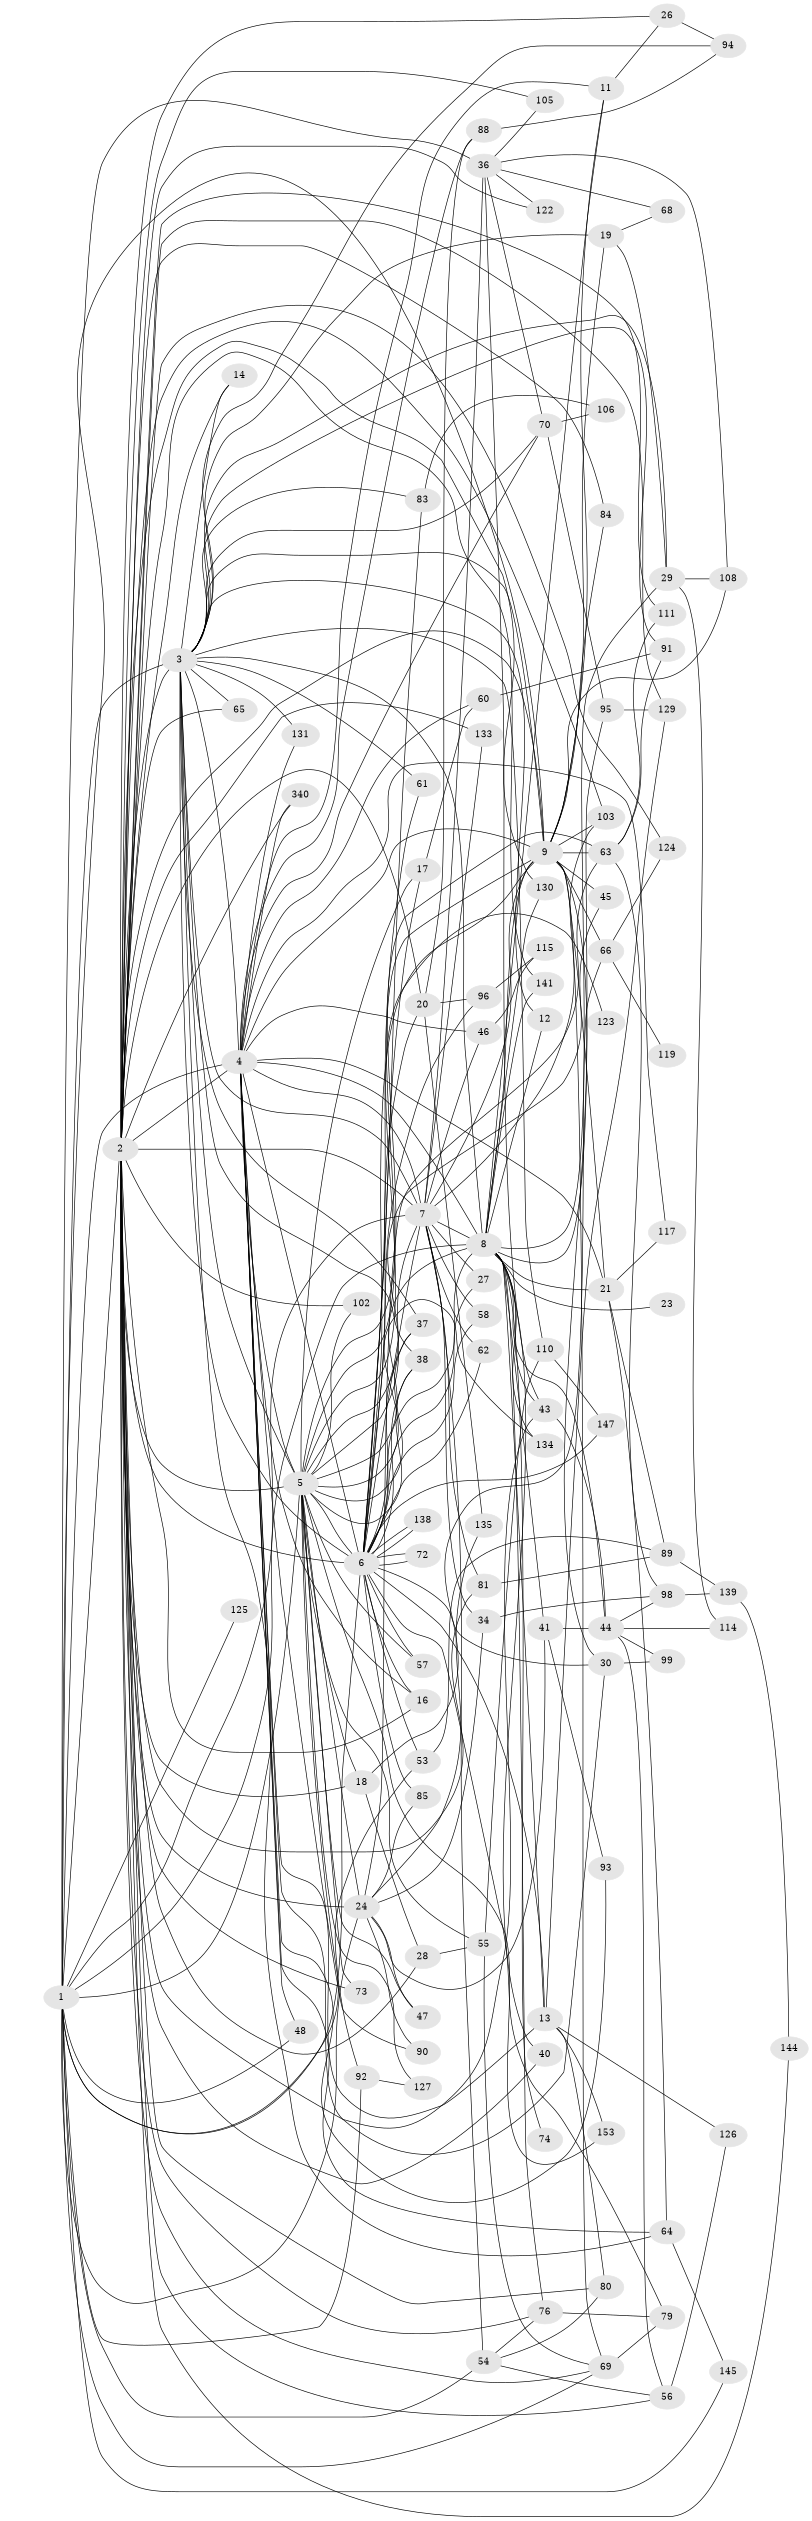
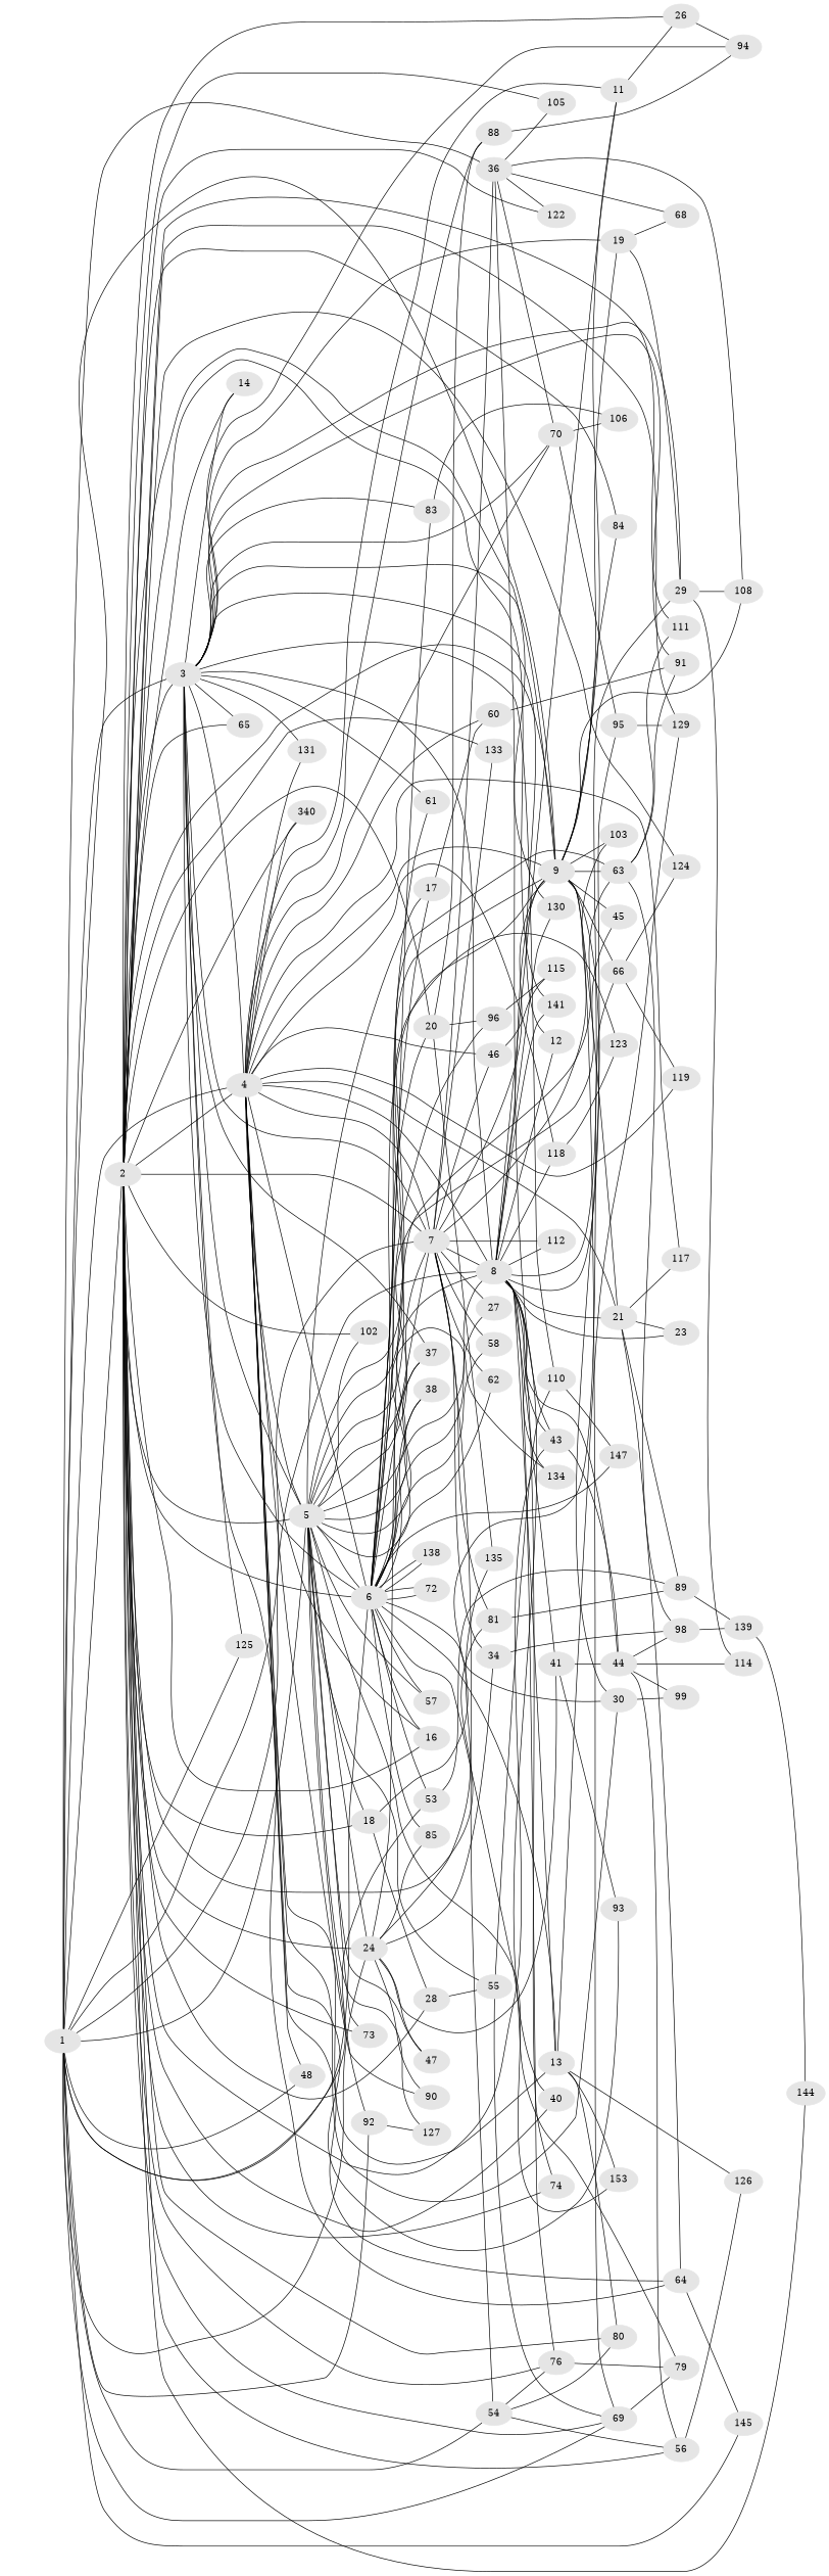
  graph {
    rankdir=LR
    node [color=gray90 style=filled]
    1 [super="+42"]
    2 [super="+10"]
    3 [super="+50"]
    4 [super="+59"]
    5 [super="+39"]
    6 [super="+15"]
    7 [super="+22"]
    8 [super="+71"]
    9 [super="+77"]
    24 [super="+32"]
    36 [super="+120"]
    48
    53
    54 [super="+82"]
    69 [super="+101"]
    92
    125
    145
    14
    16 [super="+51"]
    18 [super="+33"]
    20 [super="+100"]
    26 [super="+137"]
    28
    40
    43 [super="+146"]
    56 [super="+78"]
    65
    73
    74
    76 [super="+121"]
    80 [super="+136"]
    81
    84
    102
    105
    111
    122
    124
    129
    130
    133
    n43 [label=340 super="+148"]
    141
    144
    12
    19 [super="+104"]
    29 [super="+107"]
    37 [super="+49"]
    61
    64 [super="+67"]
    70 [super="+109"]
    83
    91 [super="+128"]
    94
    110
    131
    11 [super="+25"]
    13 [super="+35"]
    21 [super="+31"]
    30 [super="+142"]
    46
    60
    88
    90
    93
    117
+   118
    119
    17
    38
    45
    47
    55 [super="+86"]
    57
    63 [super="+75"]
    123
    127
    134
    n80 [label=153]
    27
    58
    62
    72
    79 [super="+113"]
    85
    96
    138
    147
    34
    103
+   112
    23
    41
    44 [super="+52"]
    95 [super="+132"]
    66
    108
    135
    68
    89 [super="+97"]
    126
    114
    106
    99
    115
    98 [super="+116"]
    139
    1 -- 2 [weight=2]
    1 -- 3
    1 -- 4
    1 -- 5
    1 -- 6
    1 -- 7
    1 -- 8 [weight=2]
    1 -- 9
    1 -- 24
    1 -- 36
    1 -- 48
    1 -- 53
    1 -- 54 [weight=2]
    1 -- 69
    1 -- 92
    1 -- 125
    1 -- 145
    2 -- 3 [weight=2]
    2 -- 4 [weight=2]
    2 -- 5 [weight=2]
    2 -- 6 [weight=2]
    2 -- 7 [weight=2]
    2 -- 9 [weight=2]
    2 -- 24
    2 -- 69
    2 -- 14
    2 -- 16
    2 -- 18 [weight=2]
    2 -- 20 [weight=2]
    2 -- 26
    2 -- 28
    2 -- 40
    2 -- 43
    2 -- 56
    2 -- 65
    2 -- 73
-   2 -- 103
+   2 -- 74
    2 -- 76
    2 -- 80
    2 -- 81
    2 -- 84
    2 -- 102
    2 -- 105
    2 -- 111
    2 -- 122
    2 -- 124
    2 -- 129
    2 -- 130
    2 -- 133
    2 -- n43 [weight=2]
    2 -- 141
    2 -- 144
    3 -- 4
    3 -- 5
    3 -- 6 [weight=2]
    3 -- 7
    3 -- 8
    3 -- 9
-   3 -- 38
+   3 -- 125
    3 -- 14
    3 -- 65
    3 -- 12
    3 -- 19
    3 -- 29
    3 -- 37
    3 -- 61
    3 -- 64
    3 -- 70
    3 -- 83
    3 -- 91
    3 -- 94
    3 -- 110
    3 -- 131
    4 -- 5
    4 -- 6
    4 -- 7 [weight=2]
    4 -- 8
    4 -- 9
    4 -- 48
    4 -- 16
    4 -- n43
    4 -- 64
    4 -- 70
    4 -- 131
    4 -- 11
    4 -- 13
    4 -- 21
    4 -- 30
    4 -- 46
    4 -- 60
    4 -- 88
    4 -- 90
    4 -- 93
    4 -- 117
+   4 -- 118
+   4 -- 119
    5 -- 6
    5 -- 7
    5 -- 8 [weight=2]
    5 -- 9 [weight=2]
    5 -- 24
    5 -- 92
    5 -- 18
    5 -- 73
    5 -- 102
    5 -- 37
    5 -- 17
    5 -- 38
    5 -- 45
    5 -- 47
    5 -- 55
    5 -- 57
    5 -- 63
    5 -- 123
    5 -- 127
    5 -- 134
    5 -- n80
    6 -- 7 [weight=2]
    6 -- 8
    6 -- 9 [weight=2]
    6 -- 53
    6 -- 16
    6 -- 20
    6 -- 37
    6 -- 61
    6 -- 83
    6 -- 13
    6 -- 30
    6 -- 17
    6 -- 38
    6 -- 57
    6 -- 27
    6 -- 58
    6 -- 62
    6 -- 72
    6 -- 72
    6 -- 79
    6 -- 85
    6 -- 96
    6 -- 138
    6 -- 138
    6 -- 147
    7 -- 8
    7 -- 9
    7 -- 36
    7 -- 54
    7 -- 81
    7 -- 133
    7 -- 46
    7 -- 27
    7 -- 58
    7 -- 62
    7 -- 34
    7 -- 103
+   7 -- 112
    8 -- 9
    8 -- 40
    8 -- 43
    8 -- 74
    8 -- 76
    8 -- 130
    8 -- 141
    8 -- 12
    8 -- 29 [weight=2]
    8 -- 11
    8 -- 13
    8 -- 21
+   8 -- 118
    8 -- 134
+   8 -- 112
    8 -- 23
    8 -- 41
    8 -- 44
    8 -- 95
    9 -- 69
    9 -- 84
    9 -- 19
    9 -- 11
    9 -- 21
    9 -- 30
    9 -- 45
    9 -- 63
    9 -- 103
    9 -- 66
    9 -- 108
    24 -- 90
    24 -- 47
    24 -- 63
    24 -- 85
    24 -- 34
    24 -- 41
    24 -- 135
    36 -- 43
    36 -- 105
    36 -- 122
    36 -- 70
    36 -- 108
    36 -- 68
    53 -- 89
    54 -- 56
    54 -- 76
    54 -- 80
    69 -- 79
    92 -- 127
    18 -- 28
    18 -- 66
    20 -- 88
    20 -- 96
    20 -- 135
    26 -- 94
    28 -- 55
    43 -- 44
    56 -- 126
    76 -- 79
    81 -- 89
    19 -- 29
    19 -- 68
    29 -- 108
    29 -- 114
    64 -- 145
    70 -- 95
    70 -- 106
    83 -- 106
    110 -- 147
    11 -- 26
    13 -- 80
    13 -- 129
    13 -- n80
    13 -- 126
    21 -- 64
    21 -- 117
+   21 -- 23
    21 -- 89
    30 -- 99
    46 -- 115
    60 -- 91
    88 -- 94
+   118 -- 123
    17 -- 60
    55 -- 69
    55 -- 110
    63 -- 111
    63 -- 91
    63 -- 98
    96 -- 115
    34 -- 98
    41 -- 93
    41 -- 44
    44 -- 56
    44 -- 114
    44 -- 99
    44 -- 98
    95 -- 129
    66 -- 124
    66 -- 119
    89 -- 139
    98 -- 139
    139 -- 144
  }
